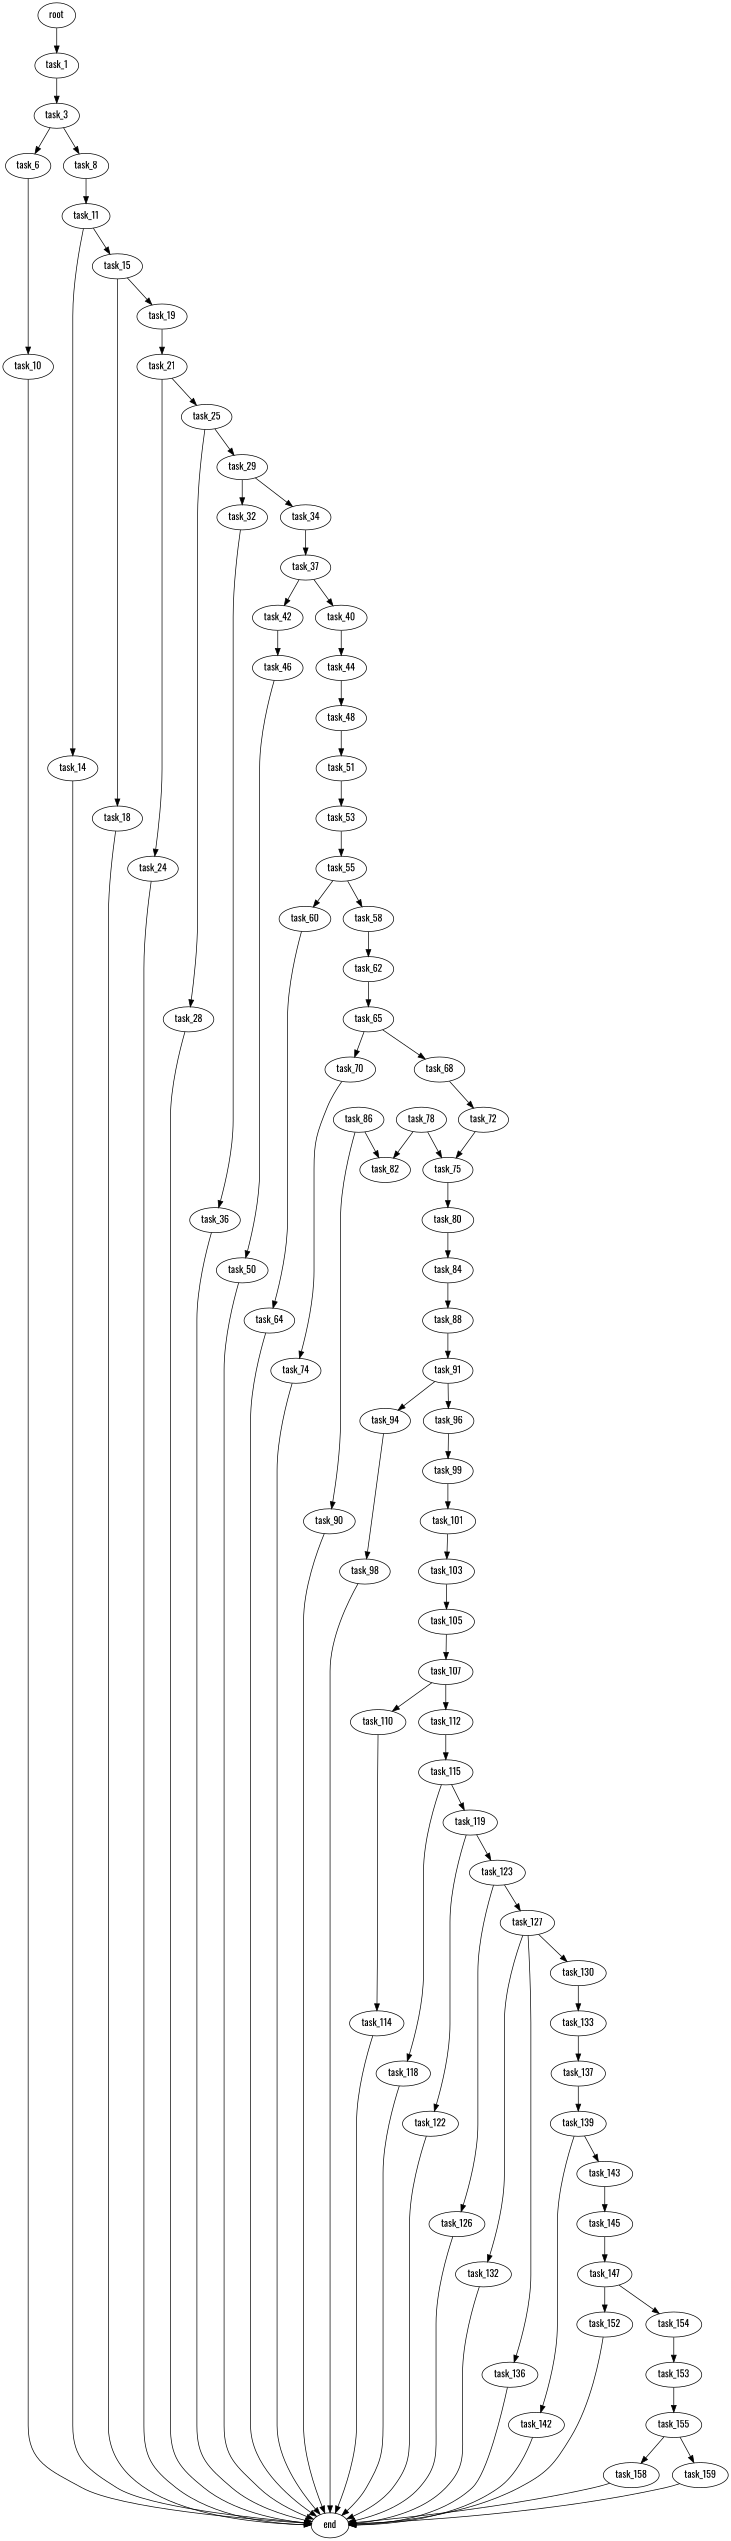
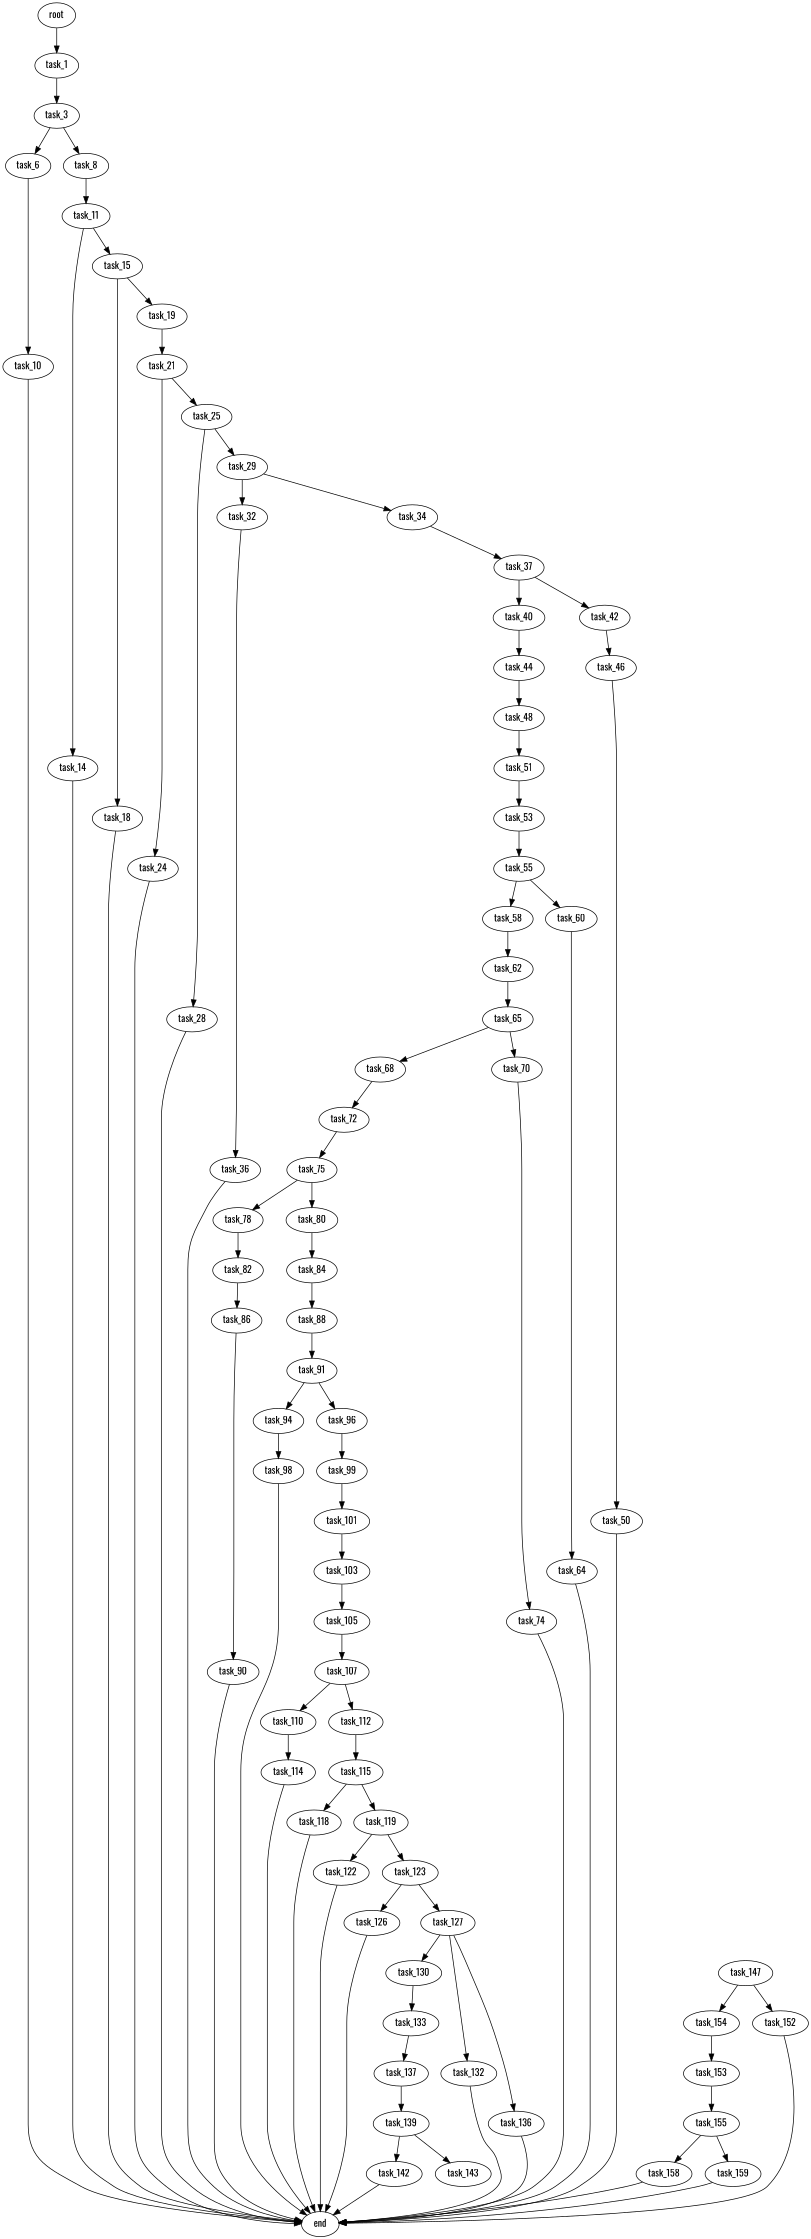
  digraph {
    fontname=Oswald
    node [fontname=Oswald]
    edge [fontname=Oswald]
    root
    task_1
    task_3
    task_6
    task_8
    task_10
    task_11
    end
    task_14
    task_15
    task_18
    task_19
    task_21
    task_24
    task_25
    task_28
    task_29
    task_32
    task_34
    task_36
    task_37
    task_40
    task_42
    task_44
    task_46
    task_48
    task_50
    task_51
    task_53
    task_55
    task_58
    task_60
    task_62
    task_64
    task_65
    task_68
    task_70
    task_72
    task_74
    task_75
    task_78
    task_80
    task_82
    task_84
    task_86
    task_88
    task_90
    task_91
    task_94
    task_96
    task_98
    task_99
    task_101
    task_103
    task_105
    task_107
    task_110
    task_112
    task_114
    task_115
    task_118
    task_119
    task_122
    task_123
    task_126
    task_127
    task_130
    task_132
    task_136
    task_133
    task_137
    task_139
    task_142
    task_143
-   task_145
    task_147
    n77 [label=task_154]
    task_152
    task_153
    task_155
    task_158
    task_159
    root -> task_1
    task_1 -> task_3
    task_3 -> task_6
    task_3 -> task_8
    task_6 -> task_10
    task_8 -> task_11
    task_10 -> end
    task_11 -> task_14
    task_11 -> task_15
    task_14 -> end
    task_15 -> task_18
    task_15 -> task_19
    task_18 -> end
    task_19 -> task_21
    task_21 -> task_24
    task_21 -> task_25
    task_24 -> end
    task_25 -> task_28
    task_25 -> task_29
    task_28 -> end
    task_29 -> task_32
    task_29 -> task_34
    task_32 -> task_36
    task_34 -> task_37
    task_36 -> end
    task_37 -> task_40
    task_37 -> task_42
    task_40 -> task_44
    task_42 -> task_46
    task_44 -> task_48
    task_46 -> task_50
    task_48 -> task_51
    task_50 -> end
    task_51 -> task_53
    task_53 -> task_55
    task_55 -> task_58
    task_55 -> task_60
    task_58 -> task_62
    task_60 -> task_64
    task_62 -> task_65
    task_64 -> end
    task_65 -> task_68
    task_65 -> task_70
    task_68 -> task_72
    task_70 -> task_74
    task_72 -> task_75
    task_74 -> end
-   task_78 -> task_75
+   task_75 -> task_78
    task_75 -> task_80
    task_78 -> task_82
    task_80 -> task_84
-   task_86 -> task_82
+   task_82 -> task_86
    task_84 -> task_88
    task_86 -> task_90
    task_88 -> task_91
    task_90 -> end
    task_91 -> task_94
    task_91 -> task_96
    task_94 -> task_98
    task_96 -> task_99
    task_98 -> end
    task_99 -> task_101
    task_101 -> task_103
    task_103 -> task_105
    task_105 -> task_107
    task_107 -> task_110
    task_107 -> task_112
    task_110 -> task_114
    task_112 -> task_115
    task_114 -> end
    task_115 -> task_118
    task_115 -> task_119
    task_118 -> end
    task_119 -> task_122
    task_119 -> task_123
    task_122 -> end
    task_123 -> task_126
    task_123 -> task_127
    task_126 -> end
    task_127 -> task_130
    task_127 -> task_132
    task_127 -> task_136
    task_130 -> task_133
    task_132 -> end
    task_136 -> end
    task_133 -> task_137
    task_137 -> task_139
    task_139 -> task_142
    task_139 -> task_143
    task_142 -> end
-   task_143 -> task_145
-   task_145 -> task_147
    task_147 -> n77
    task_147 -> task_152
    n77 -> task_153
    task_152 -> end
    task_153 -> task_155
    task_155 -> task_158
    task_155 -> task_159
    task_158 -> end
    task_159 -> end
  }
